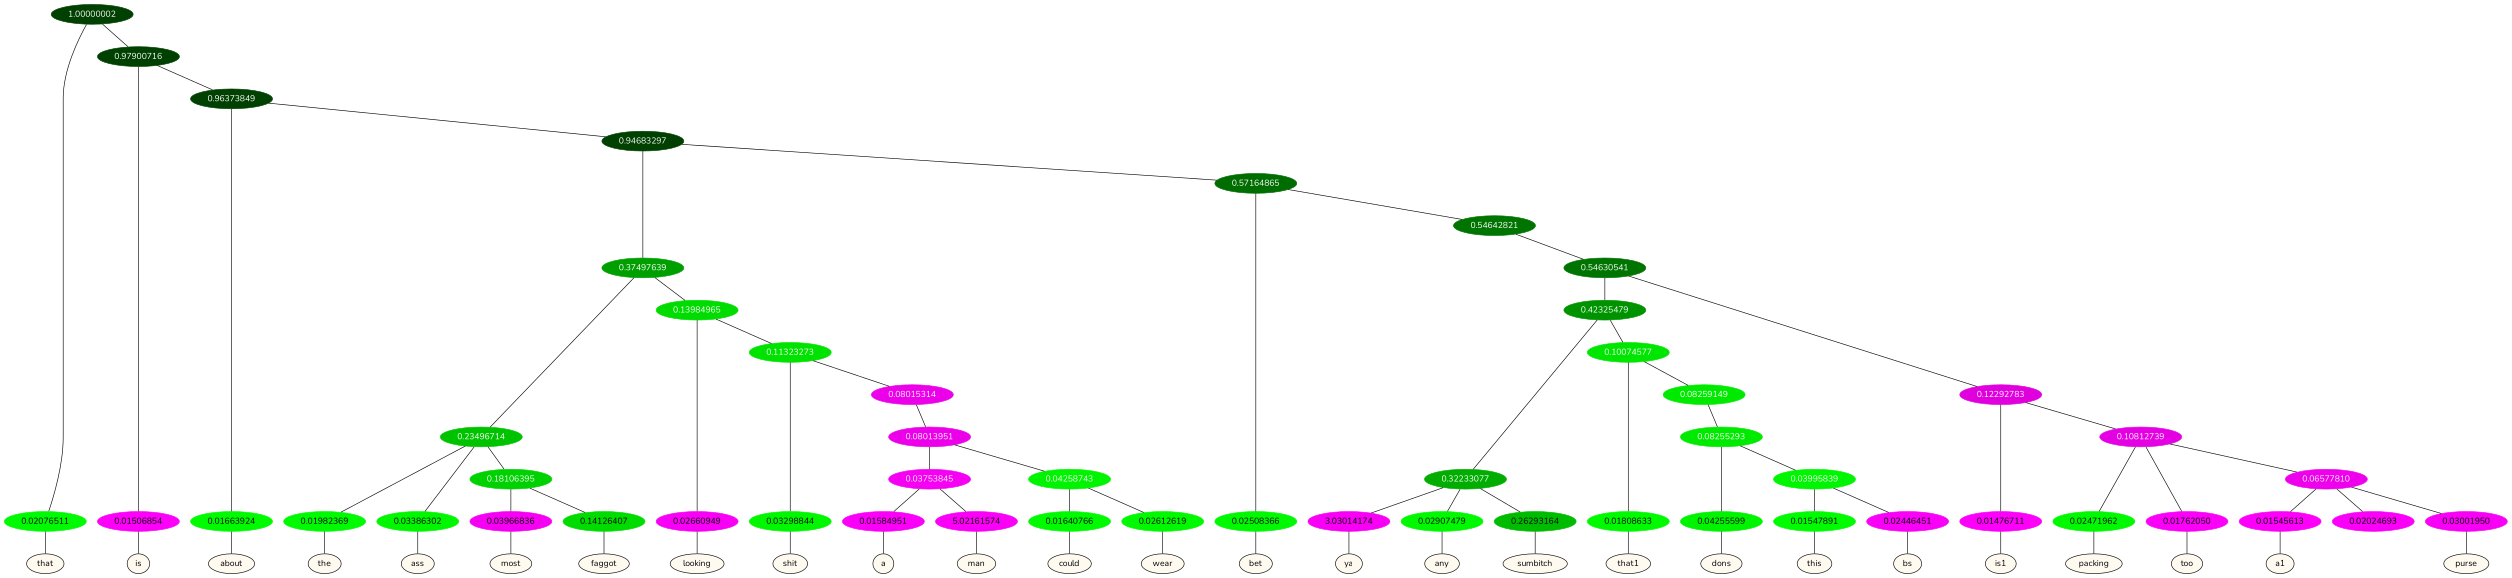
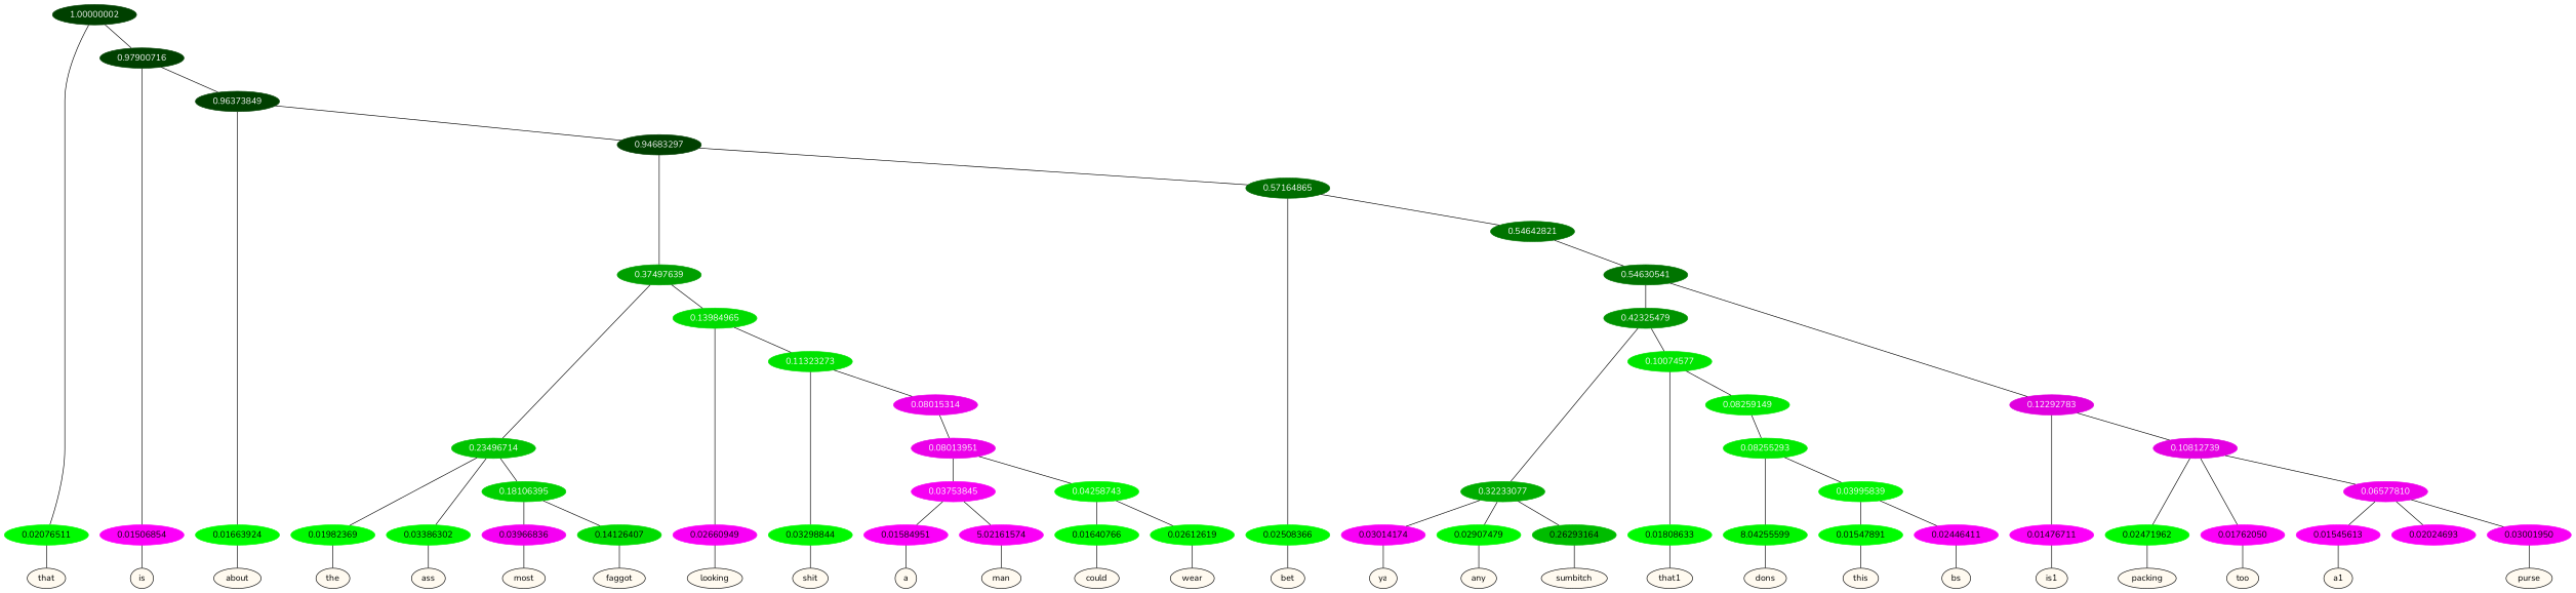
  graph {
    fontname=Nunito
    node [color=black fontname=Nunito format=png nodesep=0.001 ordering=out overlap_scaling=0.01 ranksep=0.001 style=filled fontcolor=black]
    edge [fontname=Nunito]
    n1 [fillcolor=floralwhite height=0.15 label=that style="filled,solid" width=0.15 fontcolor=""]
    n2 [fillcolor=floralwhite height=0.15 label=is style="filled,solid" width=0.15 fontcolor=""]
    n3 [fillcolor=floralwhite height=0.15 label=about style="filled,solid" width=0.15 fontcolor=""]
    n4 [fillcolor=floralwhite height=0.15 label=the style="filled,solid" width=0.15 fontcolor=""]
    n5 [fillcolor=floralwhite height=0.15 label=most style="filled,solid" width=0.15 fontcolor=""]
    n6 [fillcolor=floralwhite height=0.15 label=faggot style="filled,solid" width=0.15 fontcolor=""]
    n7 [fillcolor=floralwhite height=0.15 label=ass style="filled,solid" width=0.15 fontcolor=""]
    n8 [fillcolor=floralwhite height=0.15 label=looking style="filled,solid" width=0.15 fontcolor=""]
    n9 [fillcolor=floralwhite height=0.15 label=shit style="filled,solid" width=0.15 fontcolor=""]
    n10 [fillcolor=floralwhite height=0.15 label=a style="filled,solid" width=0.15 fontcolor=""]
    n11 [fillcolor=floralwhite height=0.15 label=man style="filled,solid" width=0.15 fontcolor=""]
    n12 [fillcolor=floralwhite height=0.15 label=could style="filled,solid" width=0.15 fontcolor=""]
    n13 [fillcolor=floralwhite height=0.15 label=wear style="filled,solid" width=0.15 fontcolor=""]
    n14 [fillcolor=floralwhite height=0.15 label=bet style="filled,solid" width=0.15 fontcolor=""]
    n15 [fillcolor=floralwhite height=0.15 label=ya style="filled,solid" width=0.15 fontcolor=""]
    n16 [fillcolor=floralwhite height=0.15 label=any style="filled,solid" width=0.15 fontcolor=""]
    n17 [fillcolor=floralwhite height=0.15 label=sumbitch style="filled,solid" width=0.15 fontcolor=""]
    n18 [fillcolor=floralwhite height=0.15 label=that1 style="filled,solid" width=0.15 fontcolor=""]
    n19 [fillcolor=floralwhite height=0.15 label=dons style="filled,solid" width=0.15 fontcolor=""]
    n20 [fillcolor=floralwhite height=0.15 label=this style="filled,solid" width=0.15 fontcolor=""]
    n21 [fillcolor=floralwhite height=0.15 label=bs style="filled,solid" width=0.15 fontcolor=""]
    n22 [fillcolor=floralwhite height=0.15 label=is1 style="filled,solid" width=0.15 fontcolor=""]
    n23 [fillcolor=floralwhite height=0.15 label=packing style="filled,solid" width=0.15 fontcolor=""]
    n24 [fillcolor=floralwhite height=0.15 label=a1 style="filled,solid" width=0.15 fontcolor=""]
    n25 [fillcolor=floralwhite height=0.15 label=purse style="filled,solid" width=0.15 fontcolor=""]
    n26 [fillcolor=floralwhite height=0.15 label=too style="filled,solid" width=0.15 fontcolor=""]
    n27 [color="0.334 1.000 0.979" height=0.15 label=0.02076511 width=0.15]
    n28 [color="0.835 1.000 0.985" height=0.15 label=0.01506854 width=0.15]
    n29 [color="0.334 1.000 0.983" height=0.15 label=0.01663924 width=0.15]
    n30 [color="0.334 1.000 0.980" height=0.15 label=0.01982369 width=0.15]
    n31 [color="0.835 1.000 0.960" height=0.15 label=0.03966836 width=0.15]
    n32 [color="0.334 1.000 0.859" height=0.15 label=0.14126407 width=0.15]
    n33 [color="0.334 1.000 0.966" height=0.15 label=0.03386302 width=0.15]
    n34 [color="0.835 1.000 0.973" height=0.15 label=0.02660949 width=0.15]
    n35 [color="0.334 1.000 0.967" height=0.15 label=0.03298844 width=0.15]
    n36 [color="0.835 1.000 0.984" height=0.15 label=0.01584951 width=0.15]
    n37 [color="0.835 1.000 0.978" height=0.15 label=5.02161574 width=0.15]
    n38 [color="0.334 1.000 0.984" height=0.15 label=0.01640766 width=0.15]
    n39 [color="0.334 1.000 0.974" height=0.15 label=0.02612619 width=0.15]
    n40 [color="0.334 1.000 0.975" height=0.15 label=0.02508366 width=0.15]
-   n41 [color="0.835 1.000 0.970" height=0.15 label=3.03014174 width=0.15]
+   n41 [color="0.835 1.000 0.970" height=0.15 label=0.03014174 width=0.15]
    n42 [color="0.334 1.000 0.971" height=0.15 label=0.02907479 width=0.15]
    n43 [color="0.334 1.000 0.737" height=0.15 label=0.26293164 width=0.15]
    n44 [color="0.334 1.000 0.982" height=0.15 label=0.01808633 width=0.15]
-   n45 [color="0.334 1.000 0.957" height=0.15 label=0.04255599 width=0.15]
+   n45 [color="0.334 1.000 0.957" height=0.15 label=8.04255599 width=0.15]
    n46 [color="0.334 1.000 0.985" height=0.15 label=0.01547891 width=0.15]
-   n47 [color="0.835 1.000 0.976" height=0.15 label=0.02446451 width=0.15]
+   n47 [color="0.835 1.000 0.976" height=0.15 label=0.02446411 width=0.15]
    n48 [color="0.835 1.000 0.985" height=0.15 label=0.01476711 width=0.15]
    n49 [color="0.334 1.000 0.975" height=0.15 label=0.02471962 width=0.15]
    n50 [color="0.835 1.000 0.985" height=0.15 label=0.01545613 width=0.15]
    n51 [color="0.835 1.000 0.980" height=0.15 label=0.02024693 width=0.15]
    n52 [color="0.835 1.000 0.970" height=0.15 label=0.03001950 width=0.15]
    n53 [color="0.835 1.000 0.982" height=0.15 label=0.01762050 width=0.15]
    n54 [color="0.334 1.000 0.250" fontcolor=grey99 height=0.15 label=1.00000002 width=0.15]
    n55 [color="0.334 1.000 0.250" fontcolor=grey99 height=0.15 label=0.97900716 width=0.15]
    n56 [color="0.334 1.000 0.250" fontcolor=grey99 height=0.15 label=0.96373849 width=0.15]
    n57 [color="0.334 1.000 0.250" fontcolor=grey99 height=0.15 label=0.94683297 width=0.15]
    n58 [color="0.334 1.000 0.625" fontcolor=grey99 height=0.15 label=0.37497639 width=0.15]
    n59 [color="0.334 1.000 0.428" fontcolor=grey99 height=0.15 label=0.57164865 width=0.15]
    n60 [color="0.334 1.000 0.765" fontcolor=grey99 height=0.15 label=0.23496714 width=0.15]
    n61 [color="0.334 1.000 0.860" fontcolor=grey99 height=0.15 label=0.13984965 width=0.15]
    n62 [color="0.334 1.000 0.454" fontcolor=grey99 height=0.15 label=0.54642821 width=0.15]
    n63 [color="0.334 1.000 0.819" fontcolor=grey99 height=0.15 label=0.18106395 width=0.15]
    n64 [color="0.334 1.000 0.887" fontcolor=grey99 height=0.15 label=0.11323273 width=0.15]
    n65 [color="0.334 1.000 0.454" fontcolor=grey99 height=0.15 label=0.54630541 width=0.15]
    n66 [color="0.835 1.000 0.920" fontcolor=grey99 height=0.15 label=0.08015314 width=0.15]
    n67 [color="0.334 1.000 0.577" fontcolor=grey99 height=0.15 label=0.42325479 width=0.15]
    n68 [color="0.835 1.000 0.877" fontcolor=grey99 height=0.15 label=0.12292783 width=0.15]
    n69 [color="0.835 1.000 0.920" fontcolor=grey99 height=0.15 label=0.08013951 width=0.15]
    n70 [color="0.334 1.000 0.678" fontcolor=grey99 height=0.15 label=0.32233077 width=0.15]
    n71 [color="0.334 1.000 0.899" fontcolor=grey99 height=0.15 label=0.10074577 width=0.15]
    n72 [color="0.835 1.000 0.892" fontcolor=grey99 height=0.15 label=0.10812739 width=0.15]
    n73 [color="0.835 1.000 0.962" fontcolor=grey99 height=0.15 label=0.03753845 width=0.15]
    n74 [color="0.334 1.000 0.957" fontcolor=grey99 height=0.15 label=0.04258743 width=0.15]
    n75 [color="0.334 1.000 0.917" fontcolor=grey99 height=0.15 label=0.08259149 width=0.15]
    n76 [color="0.835 1.000 0.934" fontcolor=grey99 height=0.15 label=0.06577810 width=0.15]
    n77 [color="0.334 1.000 0.917" fontcolor=grey99 height=0.15 label=0.08255293 width=0.15]
    n78 [color="0.334 1.000 0.960" fontcolor=grey99 height=0.15 label=0.03995839 width=0.15]
    subgraph sub_1 {
      rank=same
      n1
      n2
      n3
      n4
      n5
      n6
      n7
      n8
      n9
      n10
      n11
      n12
      n13
      n14
      n15
      n16
      n17
      n18
      n19
      n20
      n21
      n22
      n23
      n24
      n25
      n26
    }
    subgraph sub_2 {
      rank=same
      n27
      n28
      n29
      n30
      n31
      n32
      n33
      n34
      n35
      n36
      n37
      n38
      n39
      n40
      n41
      n42
      n43
      n44
      n45
      n46
      n47
      n48
      n49
      n50
      n51
      n52
      n53
    }
    n27 -- n1
    n28 -- n2
    n29 -- n3
    n30 -- n4
    n31 -- n5
    n32 -- n6
    n33 -- n7
    n34 -- n8
    n35 -- n9
    n36 -- n10
    n37 -- n11
    n38 -- n12
    n39 -- n13
    n40 -- n14
    n41 -- n15
    n42 -- n16
    n43 -- n17
    n44 -- n18
    n45 -- n19
    n46 -- n20
    n47 -- n21
    n48 -- n22
    n49 -- n23
    n50 -- n24
    n52 -- n25
    n53 -- n26
    n54 -- n27
    n54 -- n55
    n55 -- n28
    n55 -- n56
    n56 -- n29
    n56 -- n57
    n57 -- n58
    n57 -- n59
    n58 -- n60
    n58 -- n61
    n59 -- n40
    n59 -- n62
    n60 -- n30
    n60 -- n33
    n60 -- n63
    n61 -- n34
    n61 -- n64
    n62 -- n65
    n63 -- n31
    n63 -- n32
    n64 -- n35
    n64 -- n66
    n65 -- n67
    n65 -- n68
    n66 -- n69
    n67 -- n70
    n67 -- n71
    n68 -- n48
    n68 -- n72
    n69 -- n73
    n69 -- n74
    n70 -- n41
    n70 -- n42
    n70 -- n43
    n71 -- n44
    n71 -- n75
    n72 -- n49
    n72 -- n53
    n72 -- n76
    n73 -- n36
    n73 -- n37
    n74 -- n38
    n74 -- n39
    n75 -- n77
    n76 -- n50
    n76 -- n51
    n76 -- n52
    n77 -- n45
    n77 -- n78
    n78 -- n46
    n78 -- n47
  }
